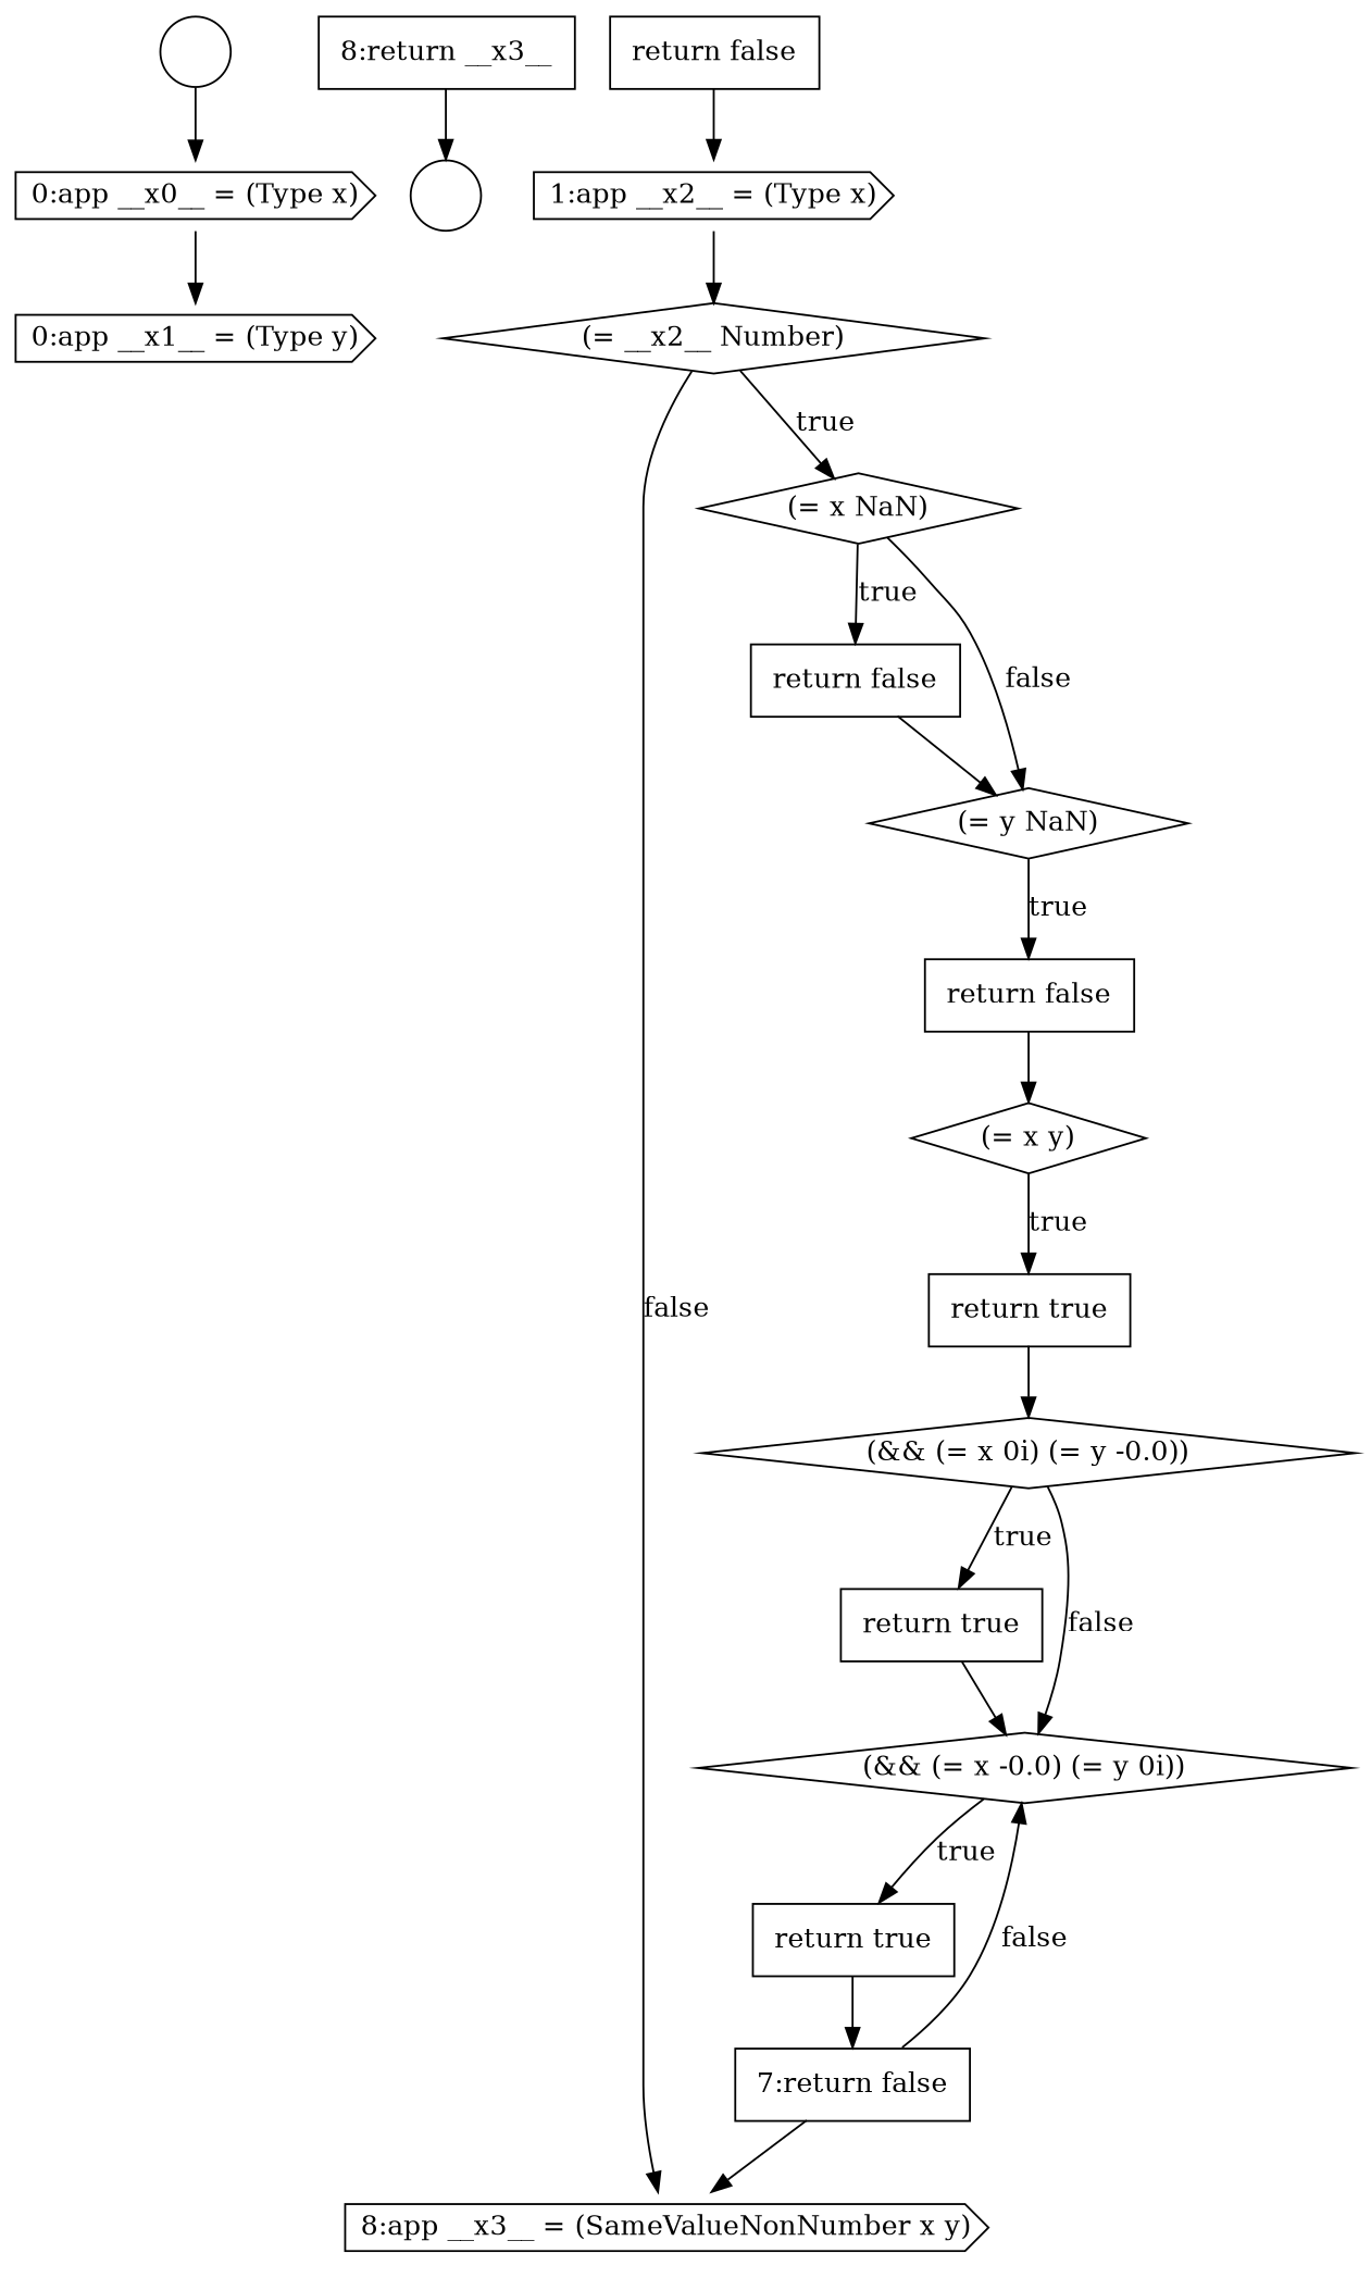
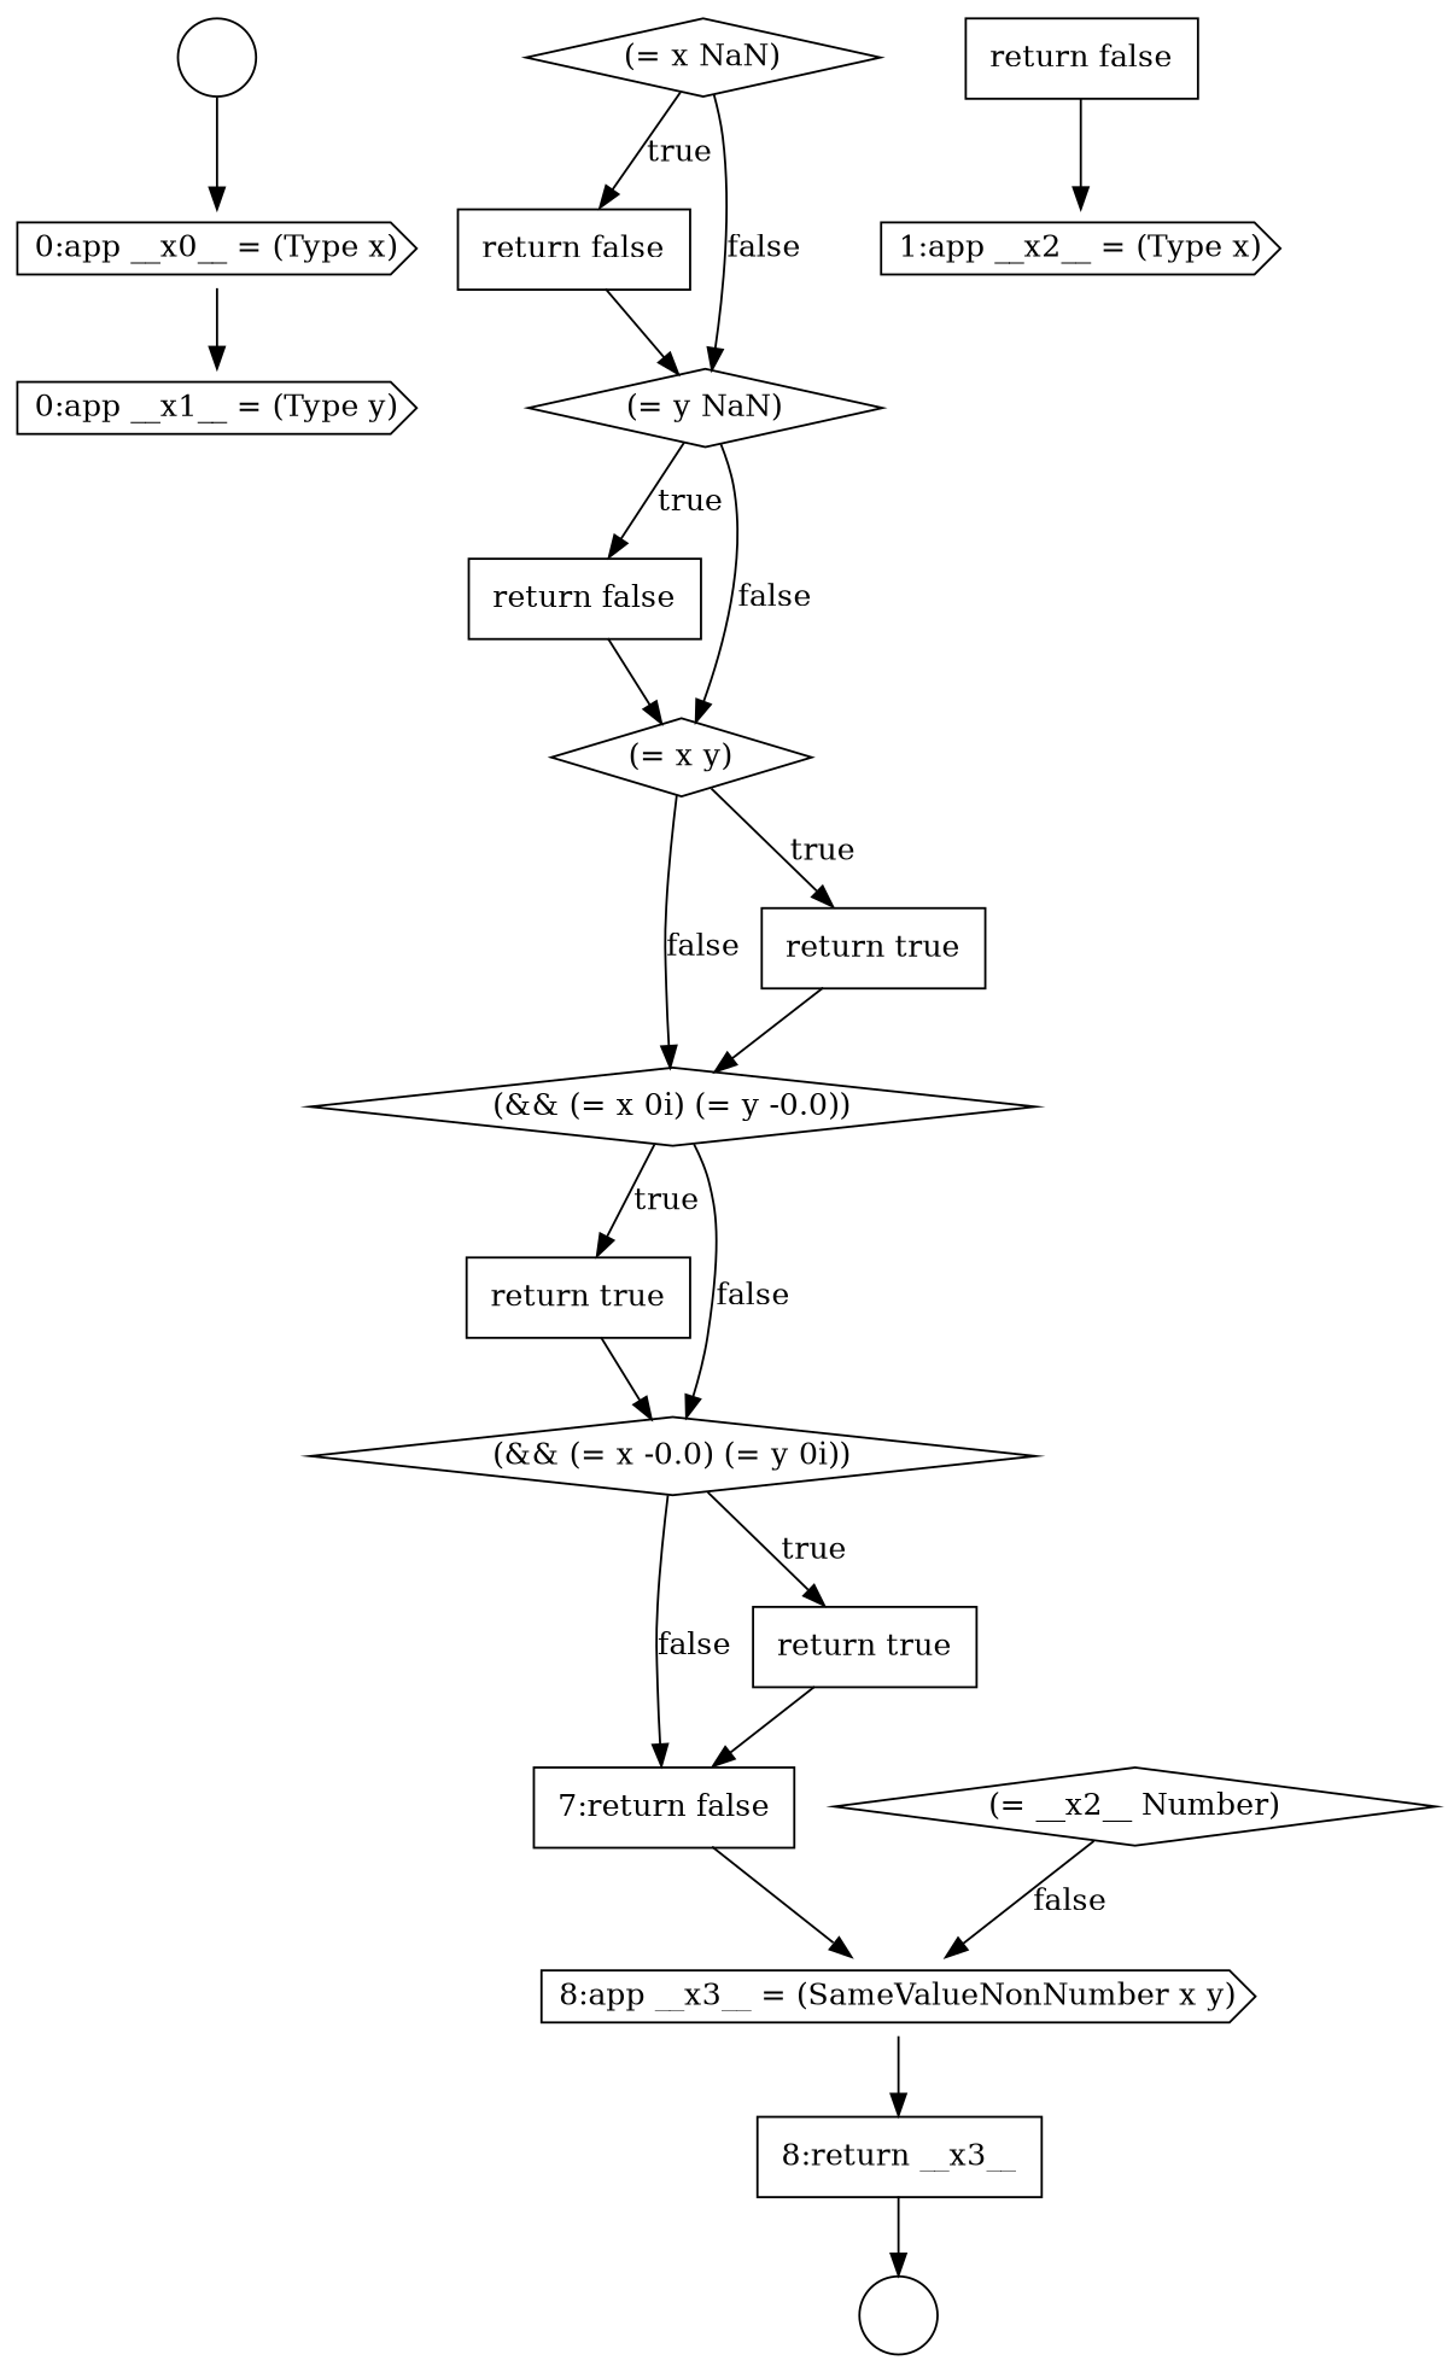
  digraph {
    node [color=black fillcolor=white shape=none style=filled]
    edge [color=black]
    n1 [label=<<font color="black">0:app __x1__ = (Type y)</font>> shape=cds]
    n2 [label=<<font color="black">     <table border="0" cellborder="1" cellspacing="0" cellpadding="10">       <tr><td align="left">8:return __x3__</td></tr>     </table>   </font>> margin=0]
    n3 [label=" " shape=circle]
    n4 [label=<<font color="black">     <table border="0" cellborder="1" cellspacing="0" cellpadding="10">       <tr><td align="left">return false</td></tr>     </table>   </font>> margin=0]
    n5 [label=<<font color="black">(= x y)</font>> shape=diamond]
    n6 [label=<<font color="black">(&amp;&amp; (= x 0i) (= y -0.0))</font>> shape=diamond]
    n7 [label=<<font color="black">     <table border="0" cellborder="1" cellspacing="0" cellpadding="10">       <tr><td align="left">return true</td></tr>     </table>   </font>> margin=0]
    n8 [label=<<font color="black">     <table border="0" cellborder="1" cellspacing="0" cellpadding="10">       <tr><td align="left">return true</td></tr>     </table>   </font>> margin=0]
    n9 [label=<<font color="black">(&amp;&amp; (= x -0.0) (= y 0i))</font>> shape=diamond]
    n10 [label=<<font color="black">     <table border="0" cellborder="1" cellspacing="0" cellpadding="10">       <tr><td align="left">7:return false</td></tr>     </table>   </font>> margin=0]
    n11 [label=<<font color="black">     <table border="0" cellborder="1" cellspacing="0" cellpadding="10">       <tr><td align="left">return true</td></tr>     </table>   </font>> margin=0]
    n12 [label=<<font color="black">(= __x2__ Number)</font>> shape=diamond]
    n13 [label=<<font color="black">8:app __x3__ = (SameValueNonNumber x y)</font>> shape=cds]
    n14 [label=<<font color="black">(= x NaN)</font>> shape=diamond]
    n15 [label=<<font color="black">     <table border="0" cellborder="1" cellspacing="0" cellpadding="10">       <tr><td align="left">return false</td></tr>     </table>   </font>> margin=0]
    n16 [label=<<font color="black">(= y NaN)</font>> shape=diamond]
    n17 [label=<<font color="black">     <table border="0" cellborder="1" cellspacing="0" cellpadding="10">       <tr><td align="left">return false</td></tr>     </table>   </font>> margin=0]
    n18 [label=<<font color="black">1:app __x2__ = (Type x)</font>> shape=cds]
    n19 [label=<<font color="black">0:app __x0__ = (Type x)</font>> shape=cds]
    n20 [label=" " shape=circle]
    n2 -> n3
    n4 -> n5
+   n5 -> n6 [label=<<font color="black">false</font>>]
    n5 -> n7 [label=<<font color="black">true</font>>]
    n6 -> n8 [label=<<font color="black">true</font>>]
    n6 -> n9 [label=<<font color="black">false</font>>]
    n7 -> n6
    n8 -> n9
-   n10 -> n9 [label=<<font color="black">false</font>>]
+   n9 -> n10 [label=<<font color="black">false</font>>]
    n9 -> n11 [label=<<font color="black">true</font>>]
    n10 -> n13
    n11 -> n10
    n12 -> n13 [label=<<font color="black">false</font>>]
-   n12 -> n14 [label=<<font color="black">true</font>>]
+   n13 -> n2
    n14 -> n15 [label=<<font color="black">true</font>>]
    n14 -> n16 [label=<<font color="black">false</font>>]
    n15 -> n16
    n16 -> n4 [label=<<font color="black">true</font>>]
+   n16 -> n5 [label=<<font color="black">false</font>>]
    n17 -> n18
-   n18 -> n12
    n19 -> n1
    n20 -> n19
  }
